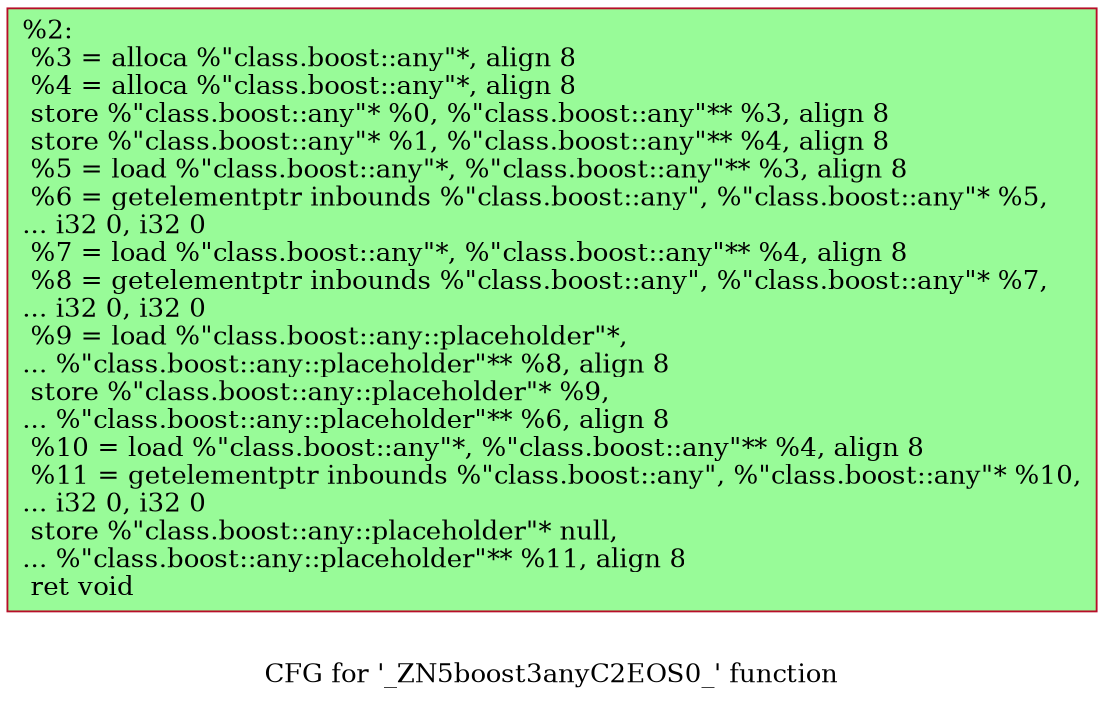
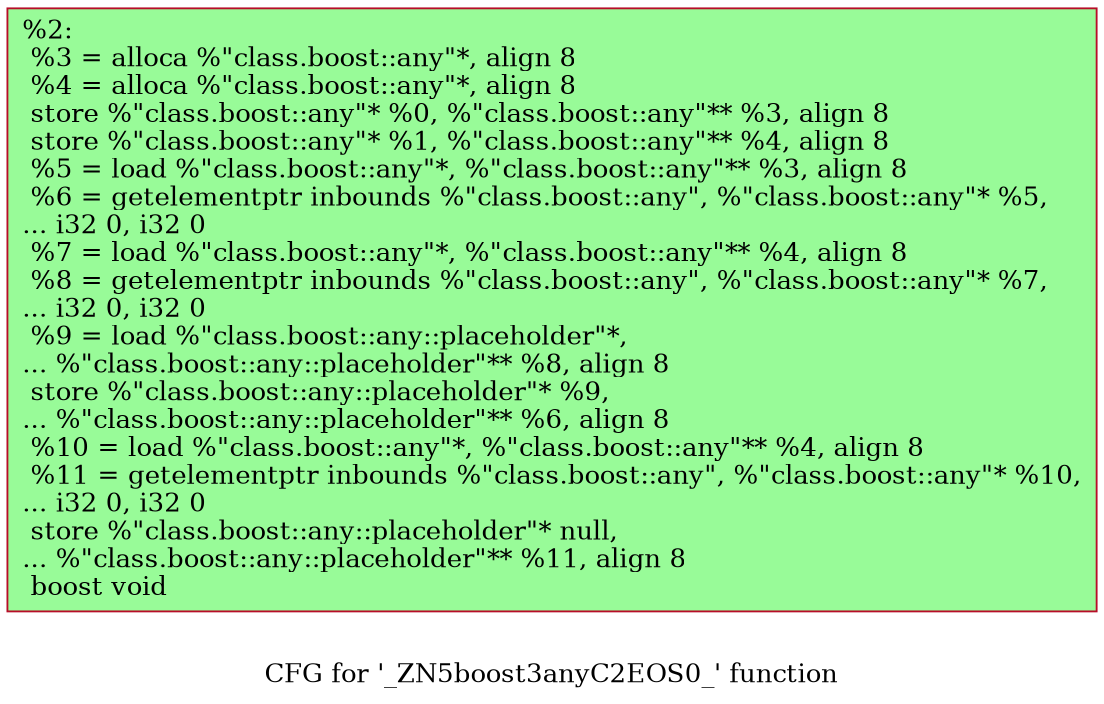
  digraph {
    label="CFG for '_ZN5boost3anyC2EOS0_' function"
-   n1 [color="#b70d28ff" fillcolor=palegreen label="{%2:\l  %3 = alloca %\"class.boost::any\"*, align 8\l  %4 = alloca %\"class.boost::any\"*, align 8\l  store %\"class.boost::any\"* %0, %\"class.boost::any\"** %3, align 8\l  store %\"class.boost::any\"* %1, %\"class.boost::any\"** %4, align 8\l  %5 = load %\"class.boost::any\"*, %\"class.boost::any\"** %3, align 8\l  %6 = getelementptr inbounds %\"class.boost::any\", %\"class.boost::any\"* %5,\l... i32 0, i32 0\l  %7 = load %\"class.boost::any\"*, %\"class.boost::any\"** %4, align 8\l  %8 = getelementptr inbounds %\"class.boost::any\", %\"class.boost::any\"* %7,\l... i32 0, i32 0\l  %9 = load %\"class.boost::any::placeholder\"*,\l... %\"class.boost::any::placeholder\"** %8, align 8\l  store %\"class.boost::any::placeholder\"* %9,\l... %\"class.boost::any::placeholder\"** %6, align 8\l  %10 = load %\"class.boost::any\"*, %\"class.boost::any\"** %4, align 8\l  %11 = getelementptr inbounds %\"class.boost::any\", %\"class.boost::any\"* %10,\l... i32 0, i32 0\l  store %\"class.boost::any::placeholder\"* null,\l... %\"class.boost::any::placeholder\"** %11, align 8\l  ret void\l}" shape=record style=filled]
+   n1 [color="#b70d28ff" fillcolor=palegreen label="{%2:\l  %3 = alloca %\"class.boost::any\"*, align 8\l  %4 = alloca %\"class.boost::any\"*, align 8\l  store %\"class.boost::any\"* %0, %\"class.boost::any\"** %3, align 8\l  store %\"class.boost::any\"* %1, %\"class.boost::any\"** %4, align 8\l  %5 = load %\"class.boost::any\"*, %\"class.boost::any\"** %3, align 8\l  %6 = getelementptr inbounds %\"class.boost::any\", %\"class.boost::any\"* %5,\l... i32 0, i32 0\l  %7 = load %\"class.boost::any\"*, %\"class.boost::any\"** %4, align 8\l  %8 = getelementptr inbounds %\"class.boost::any\", %\"class.boost::any\"* %7,\l... i32 0, i32 0\l  %9 = load %\"class.boost::any::placeholder\"*,\l... %\"class.boost::any::placeholder\"** %8, align 8\l  store %\"class.boost::any::placeholder\"* %9,\l... %\"class.boost::any::placeholder\"** %6, align 8\l  %10 = load %\"class.boost::any\"*, %\"class.boost::any\"** %4, align 8\l  %11 = getelementptr inbounds %\"class.boost::any\", %\"class.boost::any\"* %10,\l... i32 0, i32 0\l  store %\"class.boost::any::placeholder\"* null,\l... %\"class.boost::any::placeholder\"** %11, align 8\l  boost void\l}" shape=record style=filled]
  }
